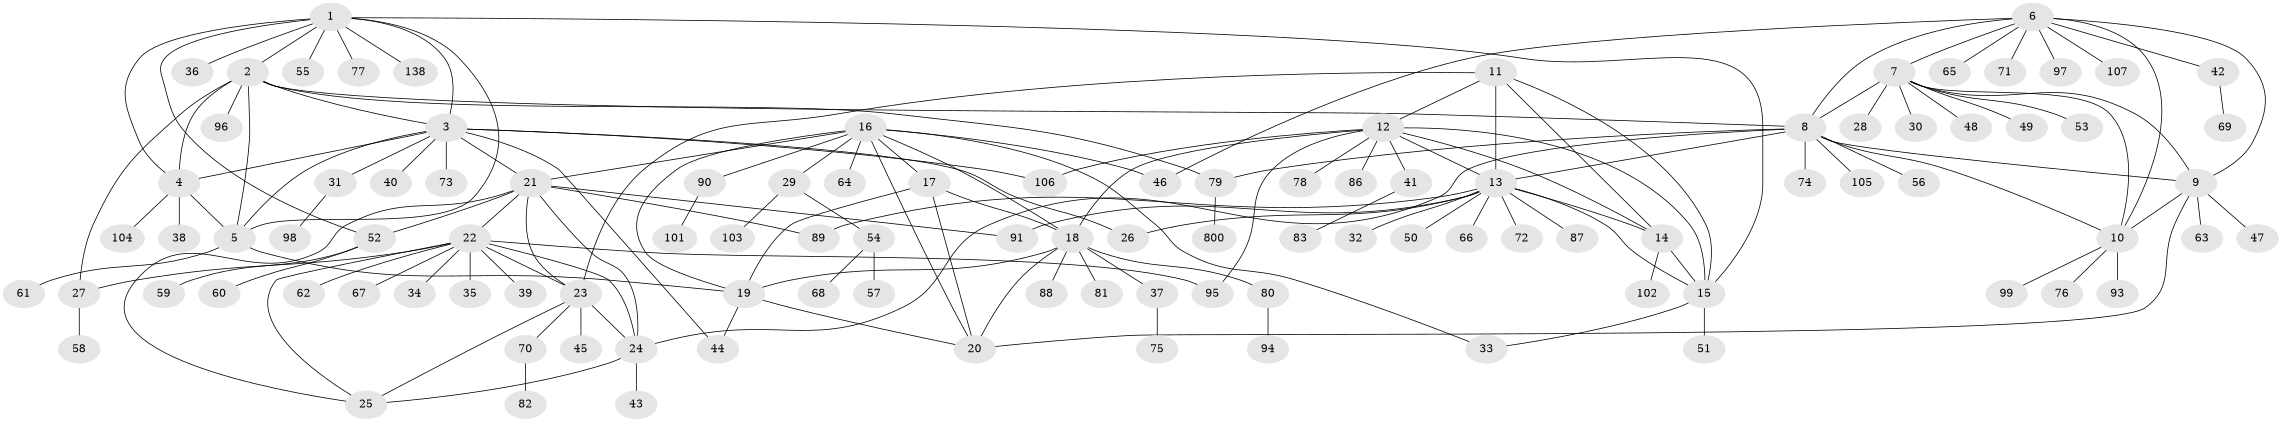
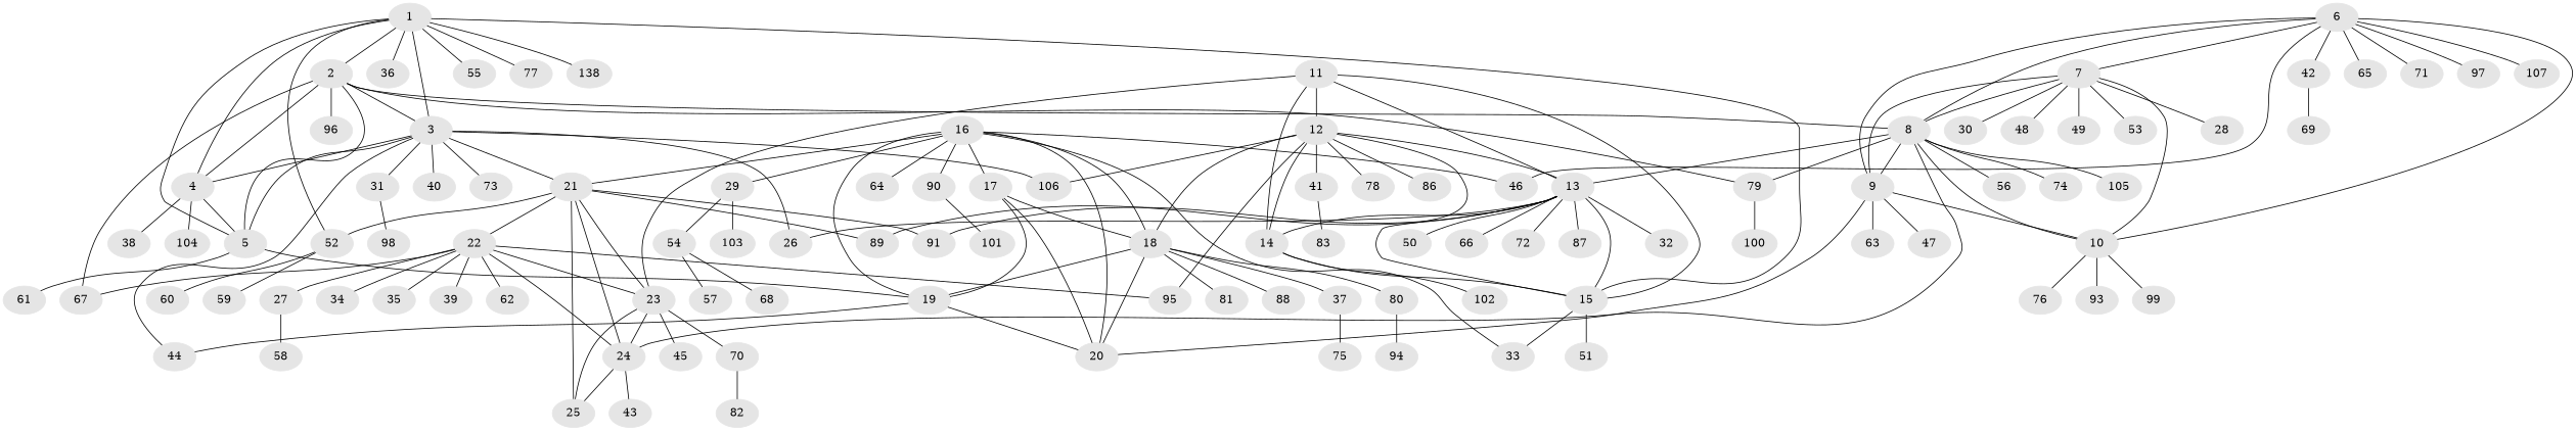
  graph {
    node [color=gray90 style=filled]
    1
    2
    3
    4
    5
    15
    36
    52
    55
    77
    n11 [label=138]
    8
    67
    79
    96
    21
    26
    31
    40
    44
    73
    106
    38
    104
    19
    61
    33
    51
    59
    60
    9
    10
    13
    24
    56
    74
    105
-   100 [label=800]
+   100
    23
    89
    91
    22
    25
    98
    20
    6
    7
    42
    46
    65
    71
    97
    107
    28
    30
    48
    49
    53
    47
    63
    76
    93
    99
    69
    14
    32
    50
    66
    72
    87
    43
    11
    12
    18
    41
    78
    86
    95
    102
    45
    70
    37
    80
    81
    88
    83
    16
    17
    29
    64
    90
    54
    103
    101
    75
    94
    27
    34
    35
    39
    62
    58
    82
    57
    68
    1 -- 2
    1 -- 3
    1 -- 4
    1 -- 5
    1 -- 15
    1 -- 36
    1 -- 52
    1 -- 55
    1 -- 77
    1 -- n11
    2 -- 3
    2 -- 4
    2 -- 5
    2 -- 8
-   2 -- 27
+   2 -- 67
    2 -- 79
    2 -- 96
    3 -- 4
    3 -- 5
    3 -- 21
    3 -- 26
    3 -- 31
    3 -- 40
    3 -- 44
    3 -- 73
    3 -- 106
    4 -- 5
    4 -- 38
    4 -- 104
    5 -- 19
    5 -- 61
    15 -- 33
    15 -- 51
    52 -- 59
    52 -- 60
    8 -- 79
    8 -- 9
    8 -- 10
    8 -- 13
    8 -- 24
    8 -- 56
    8 -- 74
    8 -- 105
    79 -- 100
    21 -- 52
    21 -- 24
    21 -- 23
    21 -- 89
    21 -- 91
    21 -- 22
    21 -- 25
    31 -- 98
    19 -- 44
    19 -- 20
    9 -- 10
    9 -- 20
    9 -- 47
    9 -- 63
    10 -- 76
    10 -- 93
    10 -- 99
    13 -- 15
    13 -- 26
    13 -- 89
    13 -- 91
    13 -- 14
    13 -- 32
    13 -- 50
    13 -- 66
    13 -- 72
    13 -- 87
    24 -- 25
    24 -- 43
    23 -- 24
    23 -- 25
    23 -- 45
    23 -- 70
    22 -- 67
    22 -- 24
    22 -- 23
-   22 -- 25
    22 -- 95
    22 -- 27
    22 -- 34
    22 -- 35
    22 -- 39
    22 -- 62
    6 -- 8
    6 -- 9
    6 -- 10
    6 -- 7
    6 -- 42
    6 -- 46
    6 -- 65
    6 -- 71
    6 -- 97
    6 -- 107
    7 -- 8
    7 -- 9
    7 -- 10
    7 -- 28
    7 -- 30
    7 -- 48
    7 -- 49
    7 -- 53
    42 -- 69
    14 -- 15
    14 -- 102
    11 -- 15
    11 -- 13
    11 -- 23
    11 -- 14
    11 -- 12
    12 -- 15
    12 -- 106
    12 -- 13
    12 -- 14
    12 -- 18
    12 -- 41
    12 -- 78
    12 -- 86
    12 -- 95
    18 -- 19
    18 -- 20
    18 -- 37
    18 -- 80
    18 -- 81
    18 -- 88
    41 -- 83
    70 -- 82
    37 -- 75
    80 -- 94
    16 -- 21
    16 -- 19
    16 -- 33
    16 -- 20
    16 -- 46
    16 -- 18
    16 -- 17
    16 -- 29
    16 -- 64
    16 -- 90
    17 -- 19
    17 -- 20
    17 -- 18
    29 -- 54
    29 -- 103
    90 -- 101
    54 -- 57
    54 -- 68
    27 -- 58
  }
